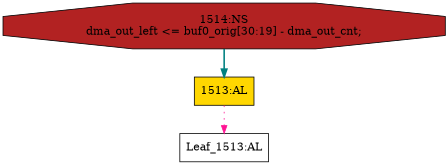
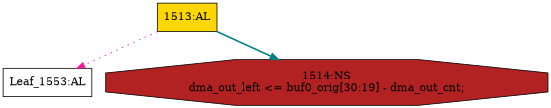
  strict digraph {
    node [shape=box style=filled]
    edge [cond="[]" lineno=None]
-   n1 [def_var="['dma_out_left']" label="Leaf_1513:AL" style=""]
+   n1 [def_var="['dma_out_left']" label="Leaf_1553:AL" style=""]
    n2 [ast="<pyverilog.vparser.ast.Always object at 0x7f0a38da8a10>" clk_sens=True fillcolor=gold label="1513:AL" sens="['clk']" statements="[]" typ=Always use_var="['buf0_orig', 'dma_out_cnt']"]
    n3 [ast="<pyverilog.vparser.ast.NonblockingSubstitution object at 0x7f0a38da8b10>" fillcolor=firebrick label="1514:NS\ndma_out_left <= buf0_orig[30:19] - dma_out_cnt;" shape=octagon statements="[<pyverilog.vparser.ast.NonblockingSubstitution object at 0x7f0a38da8b10>]" typ=NonblockingSubstitution]
    n2 -> n1 [color=deeppink style=dotted]
-   n3 -> n2 [color=teal style=bold]
+   n2 -> n3 [color=teal style=bold]
  }
